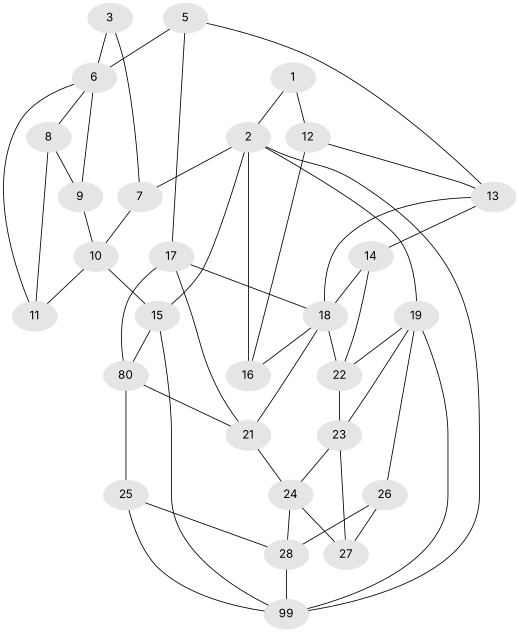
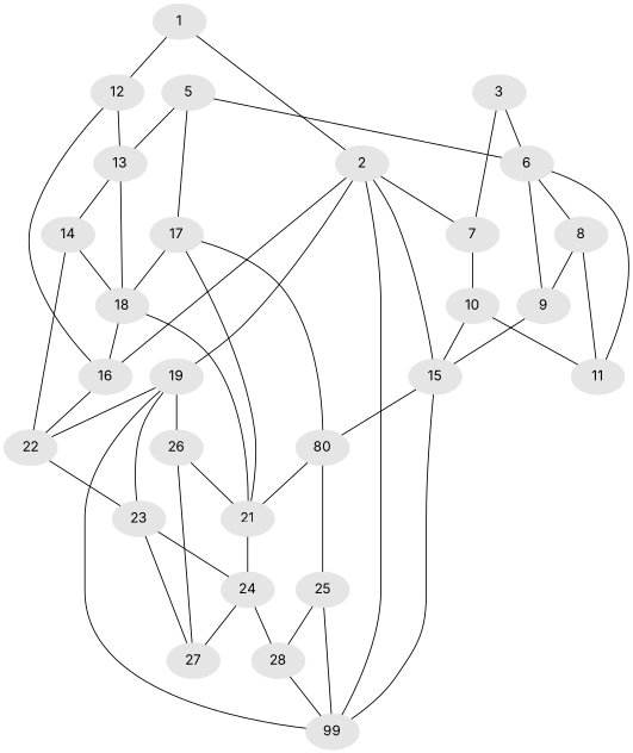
  graph {
    fontname=Inter
    node [color=gray90 fontname=Inter style=filled]
    edge [fontname=Inter weight=1.0]
    1
    2
    12
    7
    15
    16
    19
    n8 [label=99]
    13
    10
    n11 [label=80]
    22
    23
    26
    3
    6
    8
    11
    9
    5
    17
    14
    18
    21
    25
    24
    27
    28
    1 -- 2
    1 -- 12
    2 -- 7
    2 -- 15
    2 -- 16
    2 -- 19
    2 -- n8
    12 -- 16
    12 -- 13
    7 -- 10
    15 -- n8
    15 -- n11
-   18 -- 22
+   16 -- 22
    19 -- n8
    19 -- 22
    19 -- 23
    19 -- 26
    13 -- 14
    13 -- 18
    10 -- 15
    10 -- 11
    n11 -- 21
    n11 -- 25
    22 -- 23
    23 -- 24
    23 -- 27
    26 -- 27
-   26 -- 28
+   26 -- 21
    3 -- 7
    3 -- 6
    6 -- 8
    6 -- 11
    6 -- 9
    8 -- 11
    8 -- 9
-   9 -- 10
+   9 -- 15
    5 -- 13
    5 -- 6
    5 -- 17
    17 -- n11
    17 -- 18
    17 -- 21
    14 -- 22
    14 -- 18
    18 -- 16
    18 -- 21
    21 -- 24
    25 -- n8
    25 -- 28
    24 -- 27
    24 -- 28
    28 -- n8
  }
